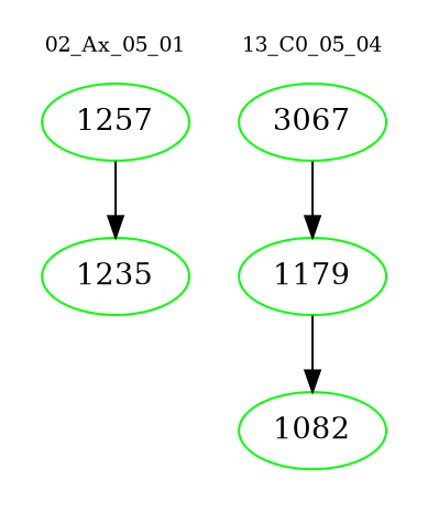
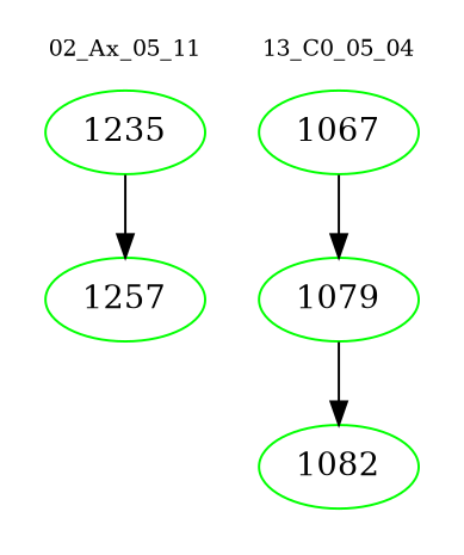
  digraph {
    node [color=green]
    edge [color=black]
    n1 [label=1235]
    n2 [label=1257]
-   n3 [label=3067]
-   n4 [label=1179]
+   n3 [label=1067]
+   n4 [label=1079]
    n5 [label=1082]
    subgraph cluster_1 {
      color=white
      fontsize=10
-     label="02_Ax_05_01"
+     label="02_Ax_05_11"
      n1
      n2
    }
    subgraph cluster_2 {
      color=white
      fontsize=10
      label="13_C0_05_04"
      n3
      n4
      n5
    }
-   n2 -> n1
+   n1 -> n2
    n3 -> n4
    n4 -> n5
  }
